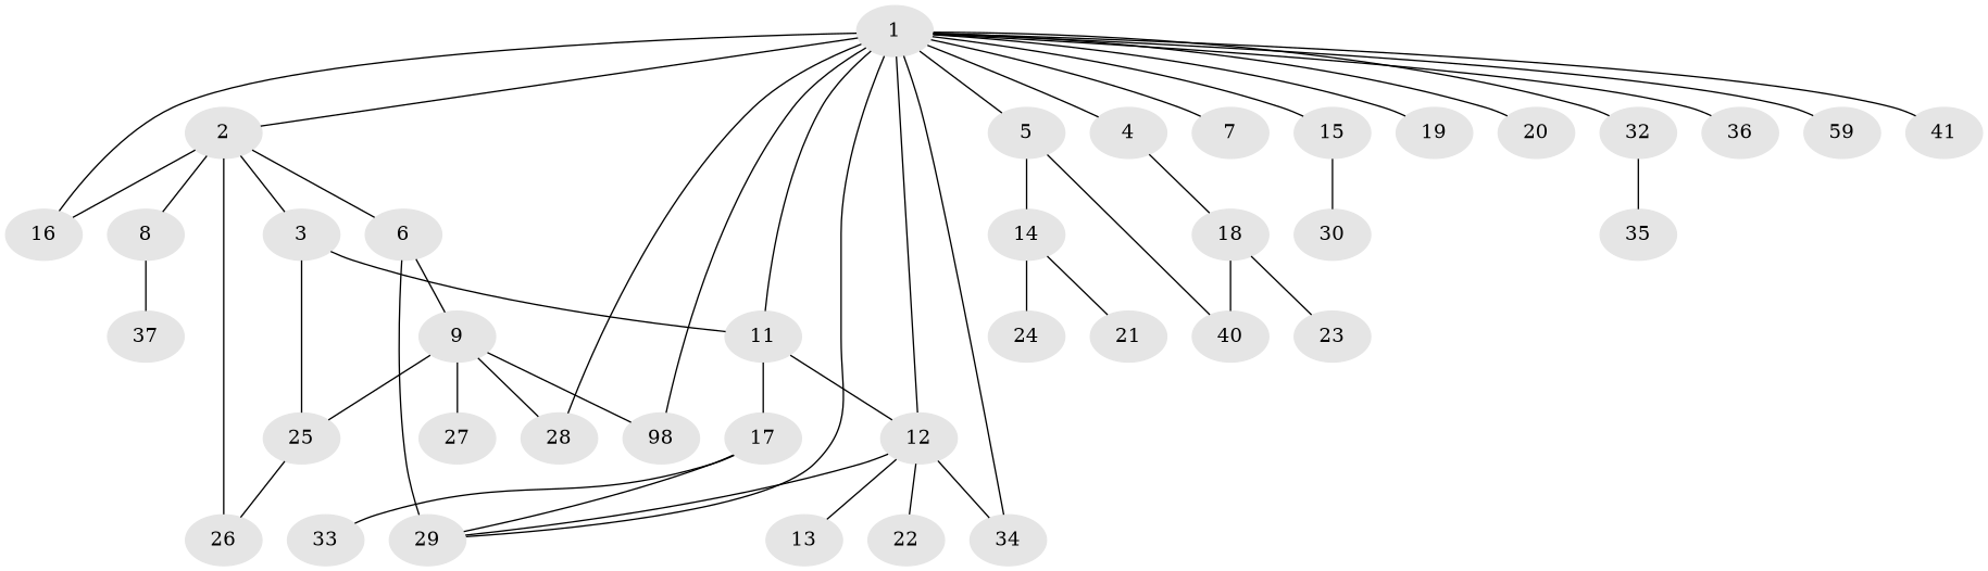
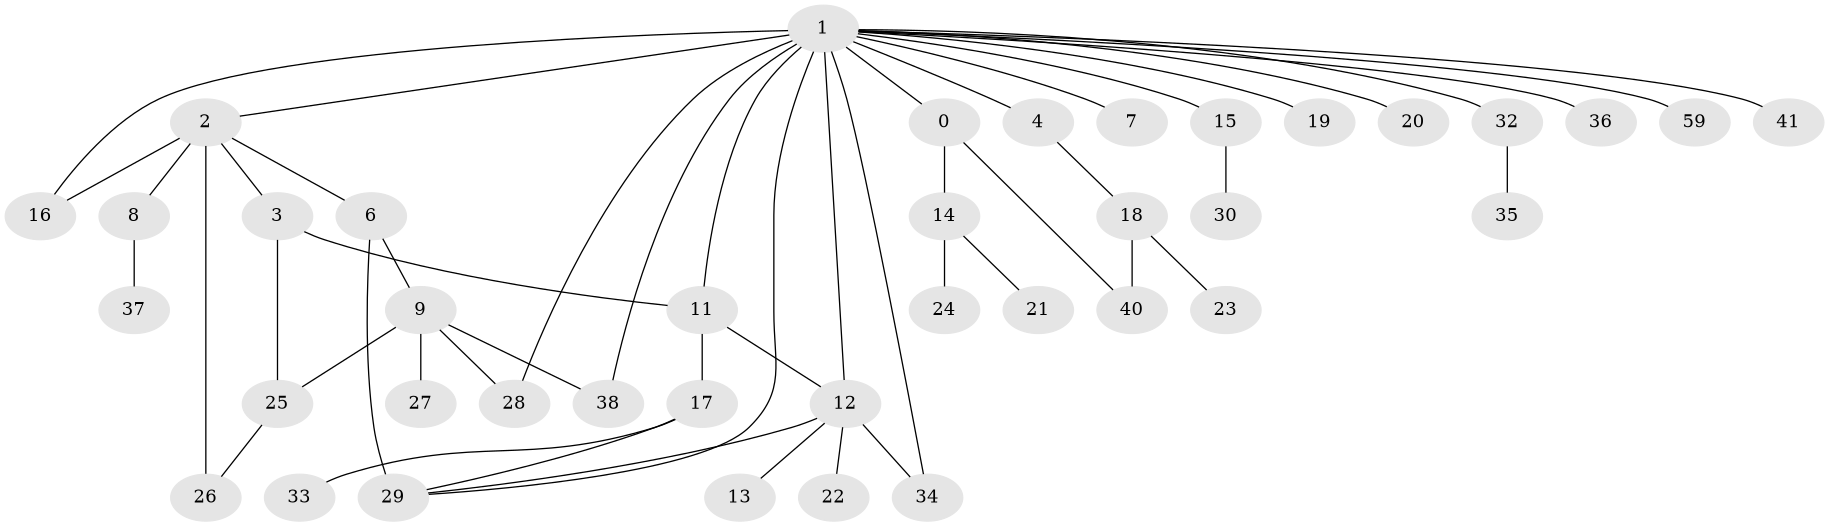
  graph {
    node [color=gray90 style=filled]
    edge [weight=1.0]
    1
    2
    4
-   5
+   5 [label=0]
    7
    11
    12
    15
    16
    19
    20
    28
    29
    32
    34
    36
-   38 [label=98]
+   38
    n18 [label=59]
    41
    3
    6
    8
    26
    18
    14
    40
    17
    13
    22
    30
    35
    25
    9
    37
    23
    24
    21
    27
    33
    1 -- 2
    1 -- 4
    1 -- 5
    1 -- 7
    1 -- 11
    1 -- 12 [weight=2.0]
    1 -- 15
    1 -- 16 [weight=7.0]
    1 -- 19
    1 -- 20
    1 -- 28
    1 -- 29
    1 -- 32
    1 -- 34
    1 -- 36
    1 -- 38
    1 -- n18
    1 -- 41
    2 -- 16
    2 -- 3
    2 -- 6
    2 -- 8
    2 -- 26 [weight=3.0]
    4 -- 18
    5 -- 14
    5 -- 40
    11 -- 12 [weight=2.0]
    11 -- 17 [weight=7.0]
    12 -- 29
    12 -- 34
    12 -- 13
    12 -- 22
    15 -- 30
    32 -- 35 [weight=3.0]
    3 -- 11
    3 -- 25
    6 -- 29 [weight=5.0]
    6 -- 9
    8 -- 37
    18 -- 40
    18 -- 23
    14 -- 24 [weight=5.0]
    14 -- 21
    17 -- 29
    17 -- 33
    25 -- 26
    9 -- 28
    9 -- 38
    9 -- 25
    9 -- 27
  }
